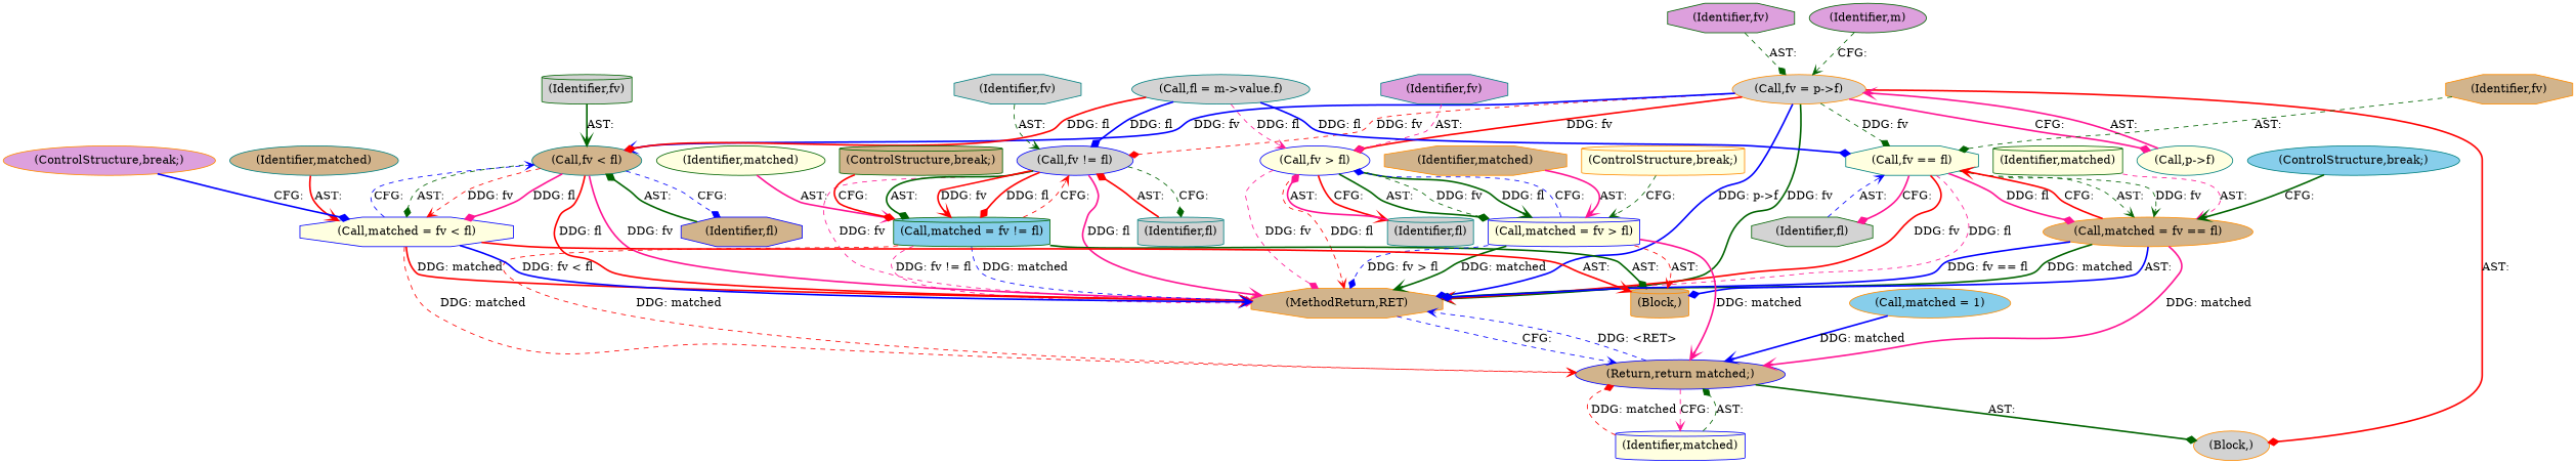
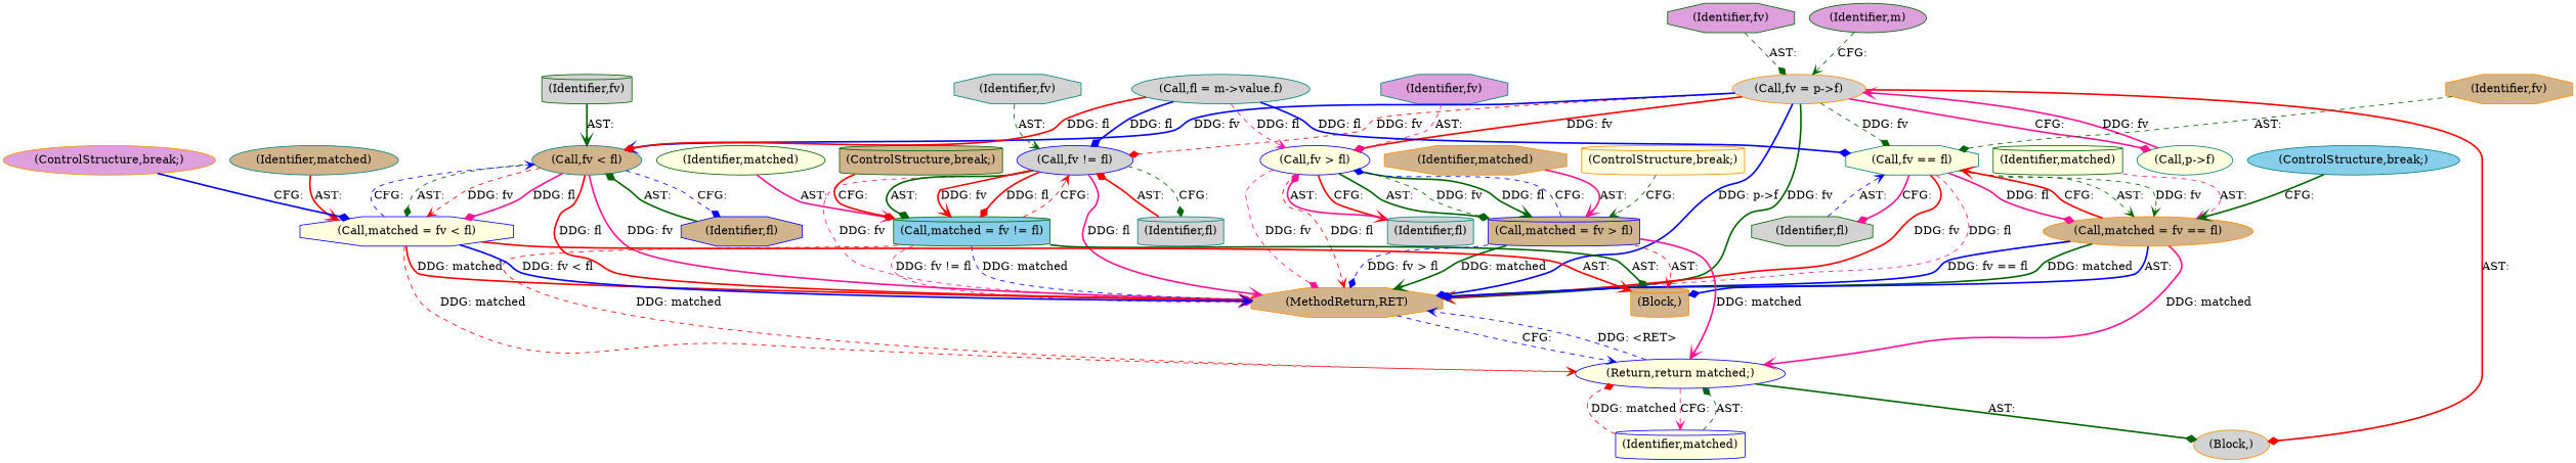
  digraph {
    node [color=darkorange fillcolor=tan shape=ellipse style=filled]
    edge [arrowhead=vee color=darkgreen style=bold]
    n1 [fillcolor=lightgrey label="(Call,fv = p->f)"]
    n2 [color=blue fillcolor=lightgrey label="(Call,fv != fl)"]
    n3 [color=teal fillcolor=lightyellow label="(Call,fv == fl)" shape=octagon]
    n4 [color=blue fillcolor=lightyellow label="(Call,fv > fl)"]
    n5 [color=teal label="(Call,fv < fl)"]
    n6 [color=teal fillcolor=lightyellow label="(Call,p->f)"]
    n7 [label="(MethodReturn,RET)" shape=octagon]
    n8 [fillcolor=lightgrey label="(Block,)"]
    n9 [color=darkgreen fillcolor=skyblue label="(Call,matched = fv != fl)" shape=cylinder]
    n10 [color=teal fillcolor=lightgrey label="(Identifier,fl)" shape=cylinder]
    n11 [label="(Call,matched = fv == fl)"]
    n12 [color=darkgreen fillcolor=lightgrey label="(Identifier,fl)" shape=octagon]
-   n13 [color=blue fillcolor=lightyellow label="(Call,matched = fv > fl)" shape=cylinder]
+   n13 [color=blue label="(Call,matched = fv > fl)" shape=cylinder]
    n14 [color=teal fillcolor=lightgrey label="(Identifier,fl)" shape=cylinder]
    n15 [color=blue fillcolor=lightyellow label="(Call,matched = fv < fl)" shape=octagon]
    n16 [color=blue label="(Identifier,fl)" shape=octagon]
-   n17 [color=blue label="(Return,return matched;)"]
+   n17 [color=blue fillcolor=lightyellow label="(Return,return matched;)"]
    n18 [label="(Block,)" shape=cylinder]
    n19 [color=blue fillcolor=lightyellow label="(Identifier,matched)" shape=cylinder]
    n20 [label="(Identifier,matched)" shape=octagon]
    n21 [color=darkgreen fillcolor=lightyellow label="(Identifier,matched)"]
    n22 [fillcolor=lightyellow label="(ControlStructure,break;)" shape=cylinder]
    n23 [color=darkgreen fillcolor=lightyellow label="(Identifier,matched)" shape=cylinder]
    n24 [color=teal fillcolor=lightgrey label="(Identifier,fv)" shape=octagon]
    n25 [color=teal label="(Identifier,matched)"]
    n26 [color=darkgreen fillcolor=lightgrey label="(Identifier,fv)" shape=cylinder]
    n27 [label="(Identifier,fv)" shape=octagon]
    n28 [fillcolor=plum label="(ControlStructure,break;)"]
-   n29 [fillcolor=skyblue label="(Call,matched = 1)"]
    n30 [color=darkgreen fillcolor=plum label="(Identifier,fv)" shape=octagon]
    n31 [color=teal fillcolor=plum label="(Identifier,fv)" shape=octagon]
    n32 [color=teal fillcolor=skyblue label="(ControlStructure,break;)"]
    n33 [color=teal fillcolor=lightgrey label="(Call,fl = m->value.f)"]
    n34 [color=darkgreen label="(ControlStructure,break;)" shape=cylinder]
    n35 [color=darkgreen fillcolor=plum label="(Identifier,m)"]
    n1 -> n2 [arrowhead=diamond color=red label="DDG: fv" style=dashed]
    n1 -> n3 [arrowhead=diamond label="DDG: fv" style=dashed]
    n1 -> n4 [arrowhead=diamond color=red label="DDG: fv"]
    n1 -> n5 [color=blue label="DDG: fv"]
    n1 -> n6 [arrowhead=diamond color=deeppink label="CFG: "]
    n1 -> n7 [arrowhead=diamond color=blue label="DDG: p->f"]
    n1 -> n7 [label="DDG: fv"]
    n1 -> n8 [arrowhead=diamond color=red label="AST: "]
    n2 -> n7 [color=deeppink label="DDG: fv" style=dashed]
    n2 -> n7 [color=deeppink label="DDG: fl"]
    n2 -> n9 [arrowhead=diamond label="AST: "]
    n2 -> n9 [color=red label="DDG: fv"]
    n2 -> n9 [arrowhead=diamond color=red label="DDG: fl"]
    n2 -> n10 [arrowhead=diamond label="CFG: " style=dashed]
    n3 -> n7 [color=red label="DDG: fv"]
    n3 -> n7 [color=deeppink label="DDG: fl" style=dashed]
    n3 -> n11 [label="AST: " style=dashed]
    n3 -> n11 [label="DDG: fv" style=dashed]
    n3 -> n11 [arrowhead=diamond color=deeppink label="DDG: fl"]
    n3 -> n12 [arrowhead=diamond color=deeppink label="CFG: "]
    n4 -> n7 [arrowhead=diamond color=deeppink label="DDG: fv" style=dashed]
    n4 -> n7 [color=red label="DDG: fl" style=dashed]
    n4 -> n13 [arrowhead=diamond label="AST: "]
    n4 -> n13 [arrowhead=diamond label="DDG: fv" style=dashed]
    n4 -> n13 [label="DDG: fl"]
    n4 -> n14 [color=red label="CFG: "]
    n5 -> n7 [color=red label="DDG: fl"]
    n5 -> n7 [arrowhead=diamond color=deeppink label="DDG: fv"]
    n5 -> n15 [arrowhead=diamond label="AST: " style=dashed]
    n5 -> n15 [color=red label="DDG: fv" style=dashed]
    n5 -> n15 [arrowhead=diamond color=deeppink label="DDG: fl"]
    n5 -> n16 [arrowhead=diamond color=blue label="CFG: " style=dashed]
-   n6 -> n1 [color=deeppink label="AST: "]
+   n6 -> n1 [color=deeppink label="DDG: fv"]
    n7 -> n17 [color=blue label="CFG: " style=dashed]
    n9 -> n2 [color=red label="CFG: " style=dashed]
    n9 -> n7 [color=blue label="DDG: matched" style=dashed]
    n9 -> n7 [arrowhead=diamond color=deeppink label="DDG: fv != fl" style=dashed]
    n9 -> n17 [color=red label="DDG: matched" style=dashed]
    n9 -> n18 [arrowhead=diamond label="AST: "]
    n10 -> n2 [arrowhead=diamond color=red label="AST: "]
    n11 -> n3 [color=red label="CFG: "]
    n11 -> n7 [arrowhead=diamond label="DDG: matched"]
    n11 -> n7 [arrowhead=diamond color=blue label="DDG: fv == fl"]
    n11 -> n17 [color=deeppink label="DDG: matched"]
    n11 -> n18 [arrowhead=diamond color=blue label="AST: "]
    n12 -> n3 [color=blue label="AST: " style=dashed]
    n13 -> n4 [arrowhead=diamond color=blue label="CFG: " style=dashed]
    n13 -> n7 [arrowhead=diamond color=blue label="DDG: fv > fl" style=dashed]
    n13 -> n7 [label="DDG: matched"]
    n13 -> n17 [color=deeppink label="DDG: matched"]
    n13 -> n18 [color=red label="AST: " style=dashed]
    n14 -> n4 [arrowhead=diamond color=deeppink label="AST: "]
    n15 -> n5 [color=blue label="CFG: " style=dashed]
    n15 -> n7 [color=red label="DDG: matched"]
    n15 -> n7 [color=blue label="DDG: fv < fl"]
    n15 -> n17 [color=red label="DDG: matched" style=dashed]
    n15 -> n18 [color=red label="AST: "]
    n16 -> n5 [arrowhead=diamond label="AST: "]
    n17 -> n7 [color=blue label="DDG: <RET>" style=dashed]
    n17 -> n8 [arrowhead=diamond label="AST: "]
    n17 -> n19 [color=deeppink label="CFG: " style=dashed]
    n19 -> n17 [arrowhead=diamond label="AST: " style=dashed]
    n19 -> n17 [arrowhead=diamond color=red label="DDG: matched" style=dashed]
    n20 -> n13 [color=deeppink label="AST: "]
    n21 -> n9 [color=deeppink label="AST: "]
    n22 -> n13 [label="CFG: " style=dashed]
    n23 -> n11 [color=deeppink label="AST: " style=dashed]
    n24 -> n2 [label="AST: " style=dashed]
    n25 -> n15 [color=red label="AST: "]
    n26 -> n5 [label="AST: "]
    n27 -> n3 [arrowhead=diamond label="AST: " style=dashed]
    n28 -> n15 [arrowhead=diamond color=blue label="CFG: "]
-   n29 -> n17 [color=blue label="DDG: matched"]
    n30 -> n1 [arrowhead=diamond label="AST: " style=dashed]
    n31 -> n4 [arrowhead=diamond color=deeppink label="AST: " style=dashed]
    n32 -> n11 [label="CFG: "]
    n33 -> n2 [arrowhead=diamond color=blue label="DDG: fl"]
    n33 -> n3 [arrowhead=diamond color=blue label="DDG: fl"]
    n33 -> n4 [color=deeppink label="DDG: fl" style=dashed]
    n33 -> n5 [arrowhead=diamond color=red label="DDG: fl"]
    n34 -> n9 [arrowhead=diamond color=red label="CFG: "]
    n35 -> n1 [label="CFG: " style=dashed]
  }
